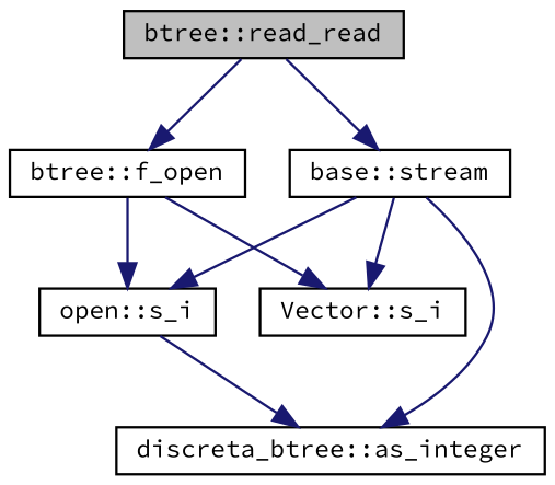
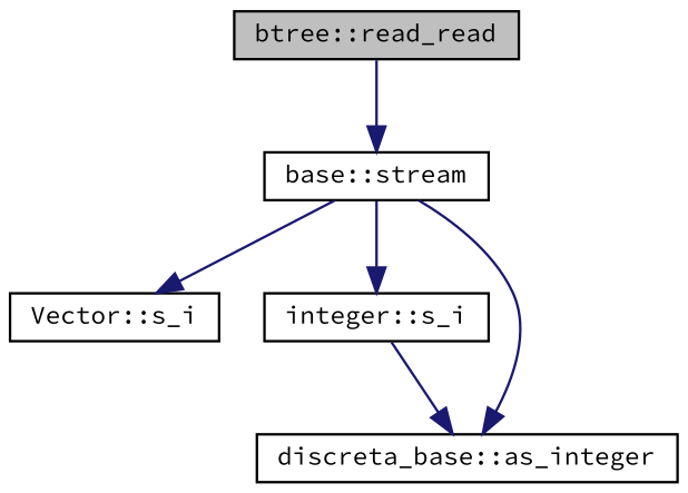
  digraph {
    fontname="Source Code Pro"
    rankdir=TB
    node [color=black fillcolor=white fontname="Source Code Pro" fontsize=10 shape=record style=filled]
    edge [color=midnightblue fontname="Source Code Pro" fontsize=10 labelfontname=Helvetica labelfontsize=10 style=solid]
    n1 [fillcolor=grey75 fontcolor=black height=0.2 label="btree::read_read" width=0.4]
-   n2 [height=0.2 label="btree::f_open" width=0.4]
    n3 [height=0.2 label="base::stream" width=0.4]
    n4 [height=0.2 label="Vector::s_i" width=0.4]
-   n5 [height=0.2 label="open::s_i" width=0.4]
-   n6 [height=0.2 label="discreta_btree::as_integer" width=0.4]
-   n1 -> n2
+   n5 [height=0.2 label="integer::s_i" width=0.4]
+   n6 [height=0.2 label="discreta_base::as_integer" width=0.4]
    n1 -> n3
-   n2 -> n4
-   n2 -> n5
    n3 -> n4
    n3 -> n5
    n3 -> n6
    n5 -> n6
  }
